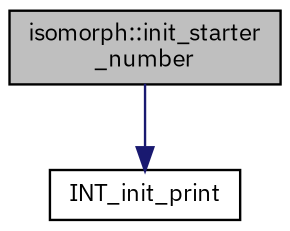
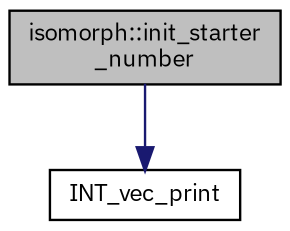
  digraph {
    rankdir=TB
    fontname="IBM Plex Sans"
    node [color=black fontname="IBM Plex Sans" fontsize=10 shape=record style=filled]
    n1 [fillcolor=grey75 fontcolor=black height=0.2 label="isomorph::init_starter\l_number" width=0.4]
-   n2 [fillcolor=white height=0.2 label=INT_init_print width=0.4]
+   n2 [fillcolor=white height=0.2 label=INT_vec_print width=0.4]
    n1 -> n2 [color=midnightblue fontname="IBM Plex Sans" fontsize=10 labelfontname=Helvetica labelfontsize=10 style=solid]
  }
